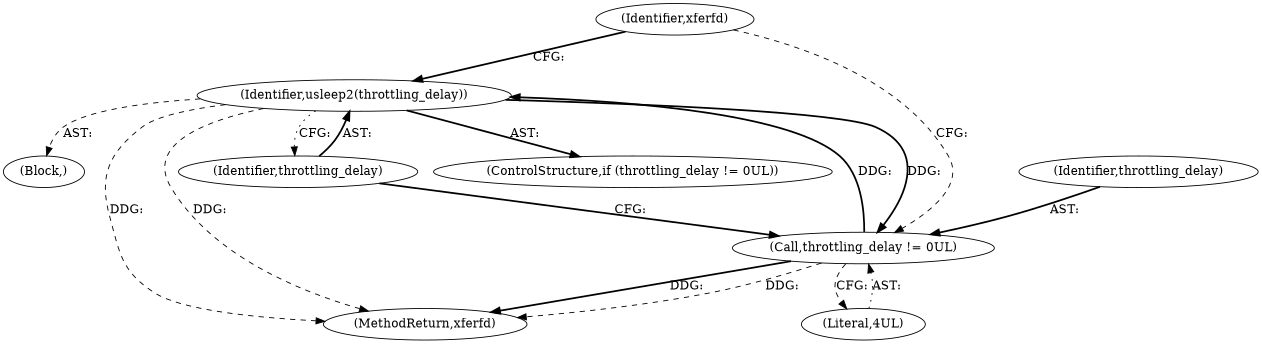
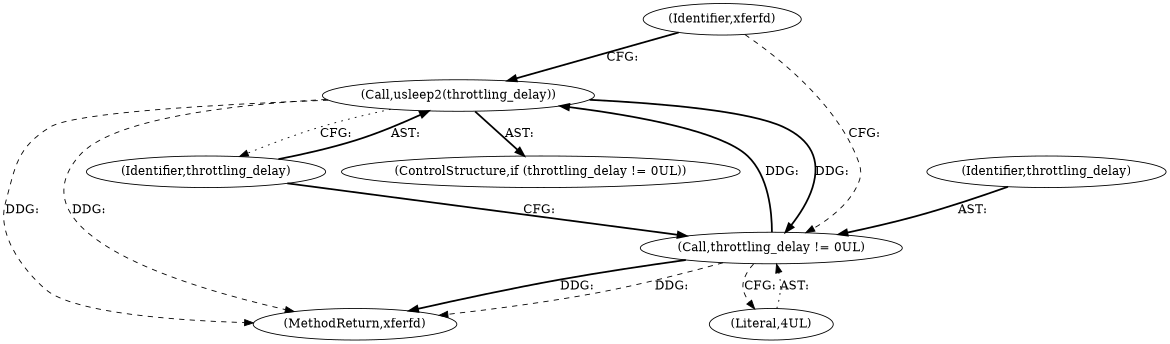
  digraph {
    edge [style=bold]
-   n1 [label="(Identifier,usleep2(throttling_delay))"]
+   n1 [label="(Call,usleep2(throttling_delay))"]
    n2 [label="(Call,throttling_delay != 0UL)"]
-   n3 [label="(Block,)"]
    n4 [label="(MethodReturn,xferfd)"]
    n5 [label="(Identifier,throttling_delay)"]
    n6 [label="(ControlStructure,if (throttling_delay != 0UL))"]
    n7 [label="(Literal,4UL)"]
    n8 [label="(Identifier,xferfd)"]
    n9 [label="(Identifier,throttling_delay)"]
    n1 -> n2 [label="DDG: "]
-   n1 -> n3 [label="AST: " style=dashed]
    n1 -> n4 [label="DDG: " style=dashed]
    n1 -> n4 [label="DDG: " style=dashed]
    n1 -> n5 [label="CFG: " style=dotted]
    n1 -> n6 [label="AST: "]
    n2 -> n1 [label="DDG: "]
    n2 -> n4 [label="DDG: "]
    n2 -> n4 [label="DDG: " style=dashed]
    n2 -> n7 [label="CFG: " style=dashed]
    n5 -> n1 [label="AST: "]
    n5 -> n2 [label="CFG: "]
    n7 -> n2 [label="AST: " style=dotted]
    n8 -> n1 [label="CFG: "]
    n8 -> n2 [label="CFG: " style=dashed]
    n9 -> n2 [label="AST: "]
  }
